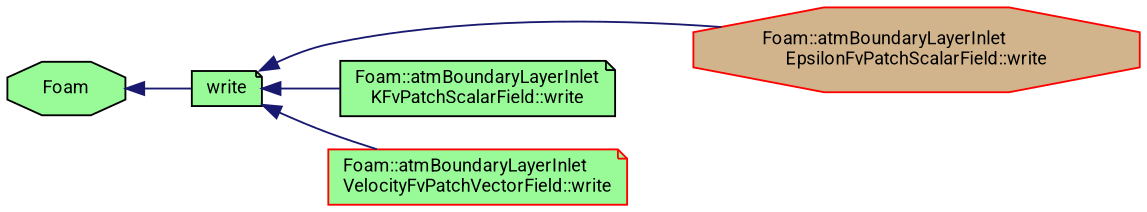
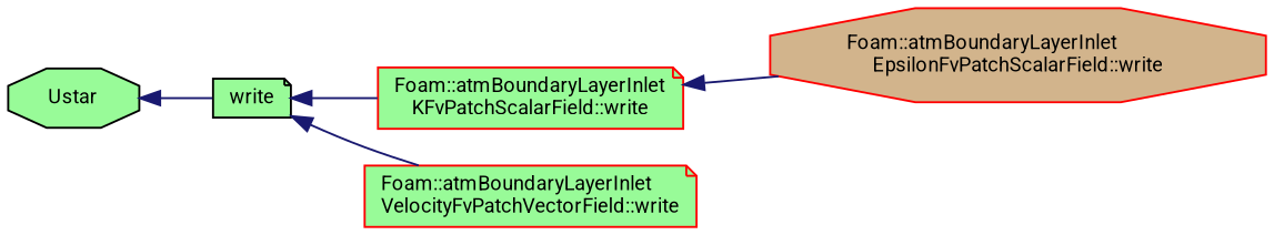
  digraph {
    fontname=Roboto
    rankdir=LR
    node [color=red fillcolor=palegreen fontname=Roboto fontsize=10 shape=note style=filled]
    edge [color=midnightblue dir=back fontname=Roboto fontsize=10 labelfontname=Helvetica labelfontsize=10 style=solid]
    n1 [color=black fontcolor=black height=0.2 label=write width=0.4]
    n2 [fillcolor=tan height=0.2 label="Foam::atmBoundaryLayerInlet\lEpsilonFvPatchScalarField::write" shape=octagon width=0.4]
-   n3 [color=black height=0.2 label="Foam::atmBoundaryLayerInlet\lKFvPatchScalarField::write" width=0.4]
+   n3 [height=0.2 label="Foam::atmBoundaryLayerInlet\lKFvPatchScalarField::write" width=0.4]
    n4 [height=0.2 label="Foam::atmBoundaryLayerInlet\lVelocityFvPatchVectorField::write" width=0.4]
-   n5 [color=black height=0.2 label=Foam shape=octagon width=0.4]
-   n1 -> n2
+   n5 [color=black height=0.2 label=Ustar shape=octagon width=0.4]
+   n3 -> n2
    n1 -> n3
    n1 -> n4
    n5 -> n1
  }
